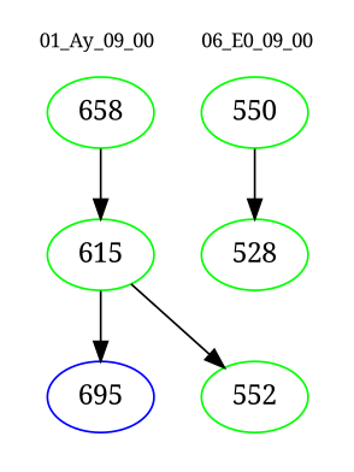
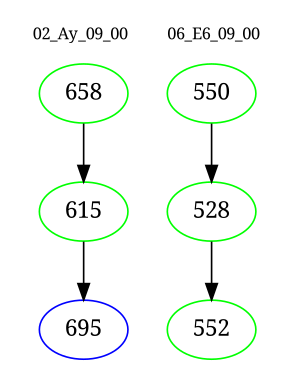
  digraph {
    fontname="Noto Serif"
    node [color=green fontname="Noto Serif"]
    edge [color=black fontname="Noto Serif"]
    n1 [label=658]
    n2 [label=615]
    n3 [color=blue label=695]
    n4 [label=550]
    n5 [label=528]
    n6 [label=552]
    subgraph cluster_1 {
      color=white
      fontsize=10
-     label="01_Ay_09_00"
+     label="02_Ay_09_00"
      n1
      n2
      n3
    }
    subgraph cluster_2 {
      color=white
      fontsize=10
-     label="06_E0_09_00"
+     label="06_E6_09_00"
      n4
      n5
      n6
    }
    n1 -> n2
    n2 -> n3
    n4 -> n5
-   n2 -> n6
+   n5 -> n6
  }
